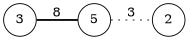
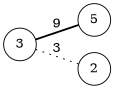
  graph {
    fontname="Helvetica,Arial,sans-serif"
    rankdir=LR
    node [shape=circle]
    n1 [label=5]
    3
    2
-   3 -- n1 [label=8 style=bold]
-   n1 -- 2 [label=3 style=dotted]
+   3 -- n1 [label=9 style=bold]
+   3 -- 2 [label=3 style=dotted]
  }
